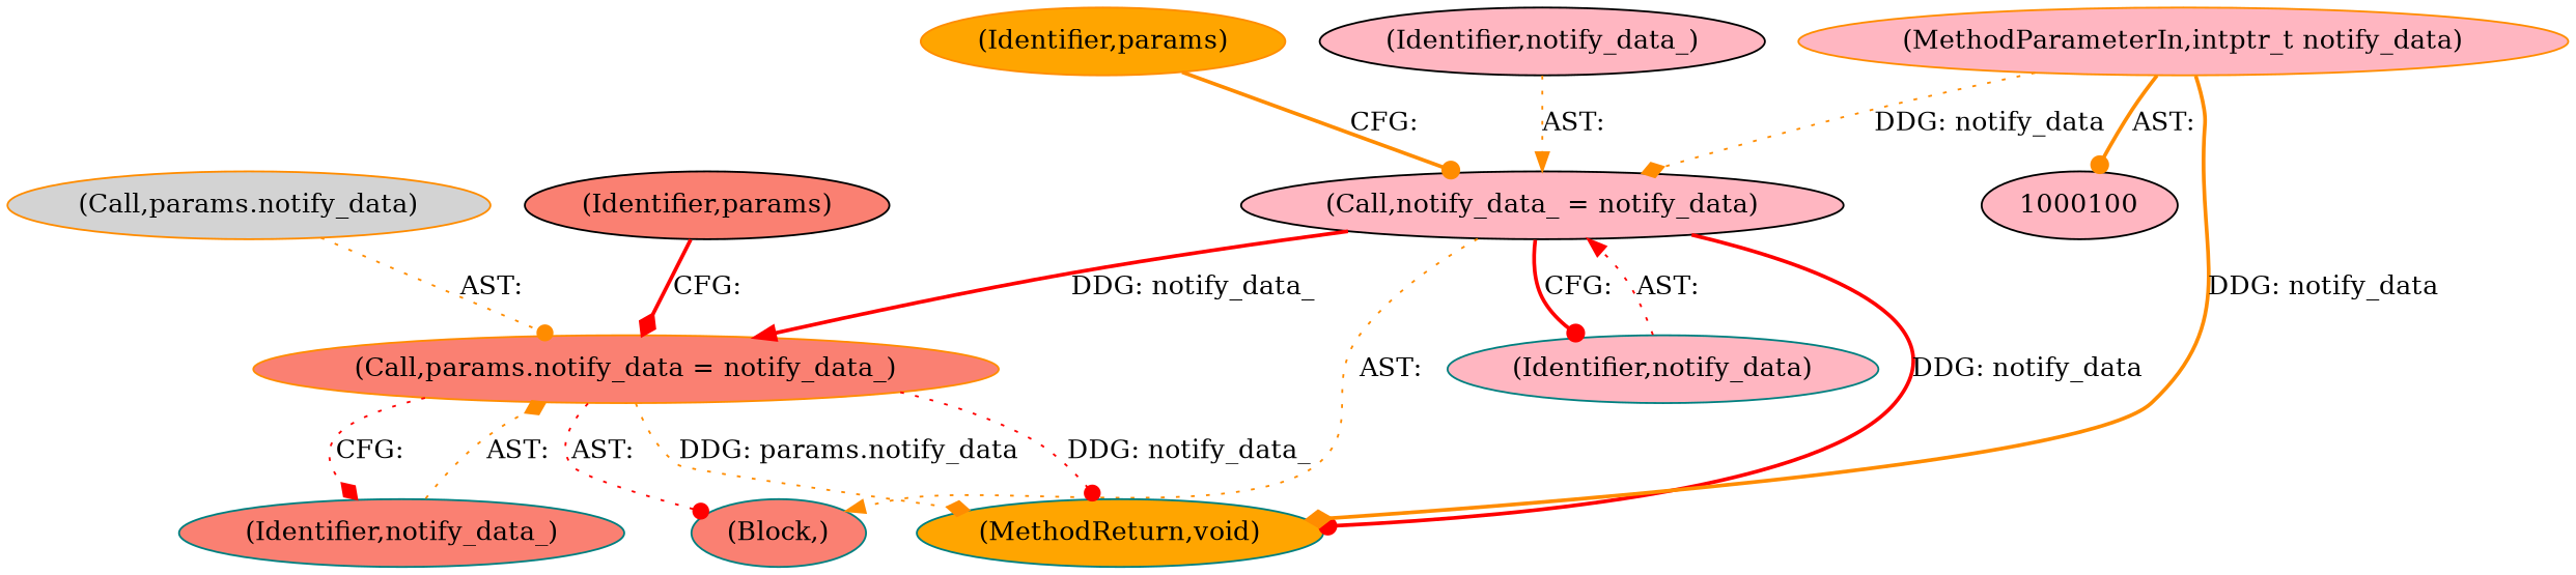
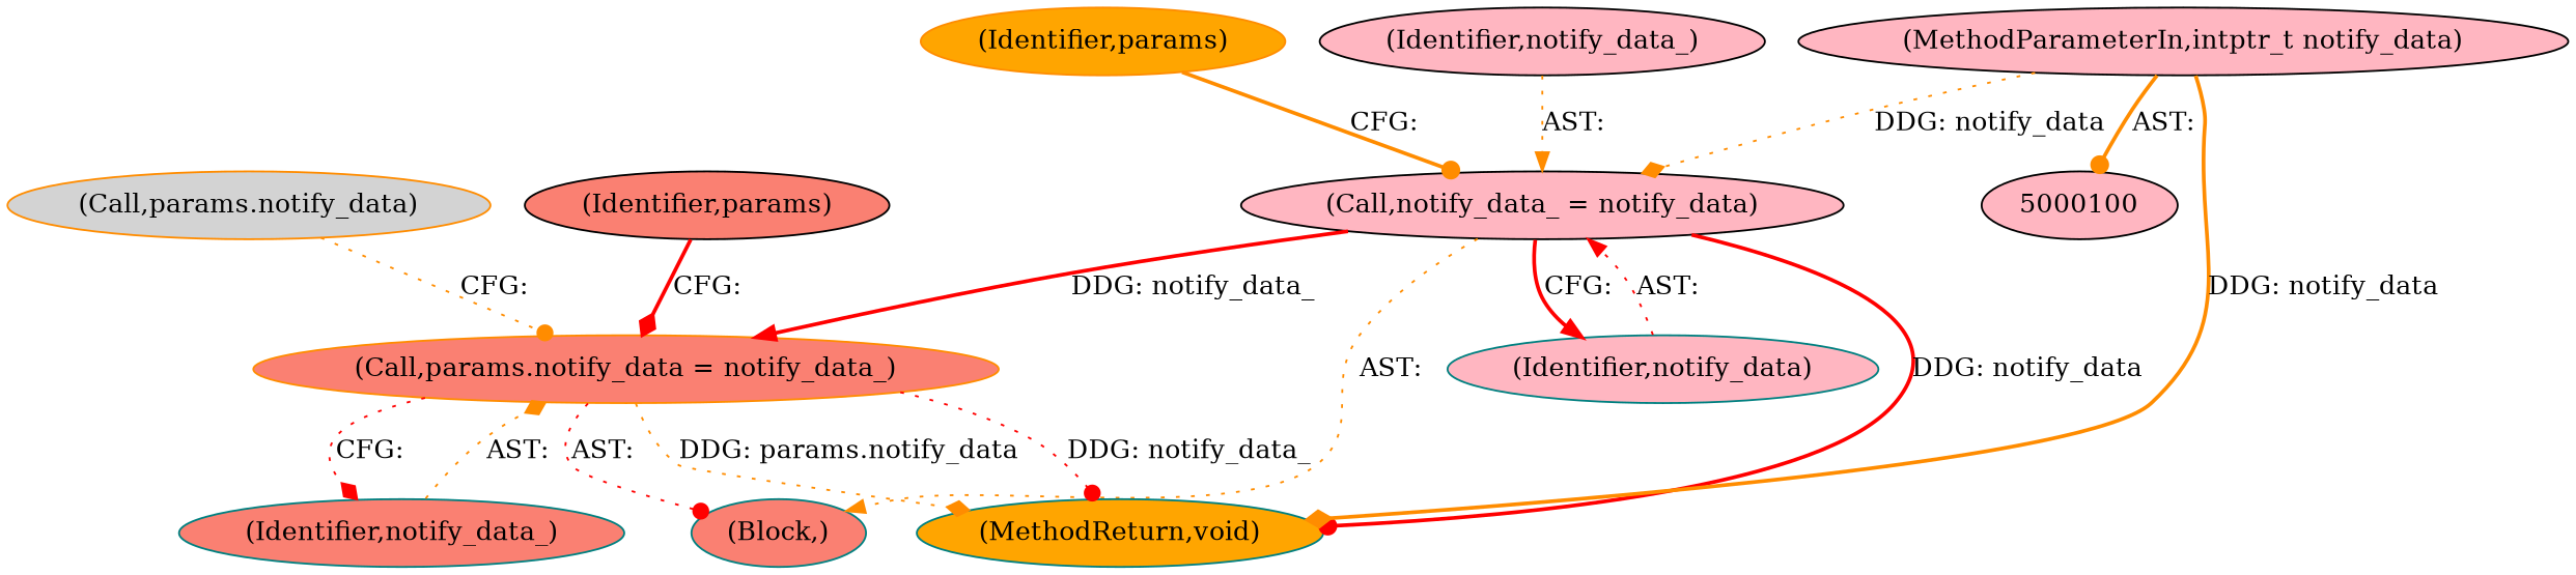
  digraph {
    node [color=black fillcolor=lightpink style=filled]
    edge [arrowhead=dot color=darkorange style=dotted]
    n1 [label="(Call,notify_data_ = notify_data)"]
    n2 [color=darkorange fillcolor=salmon label="(Call,params.notify_data = notify_data_)"]
    n3 [color=teal fillcolor=salmon label="(Block,)"]
    n4 [color=teal label="(Identifier,notify_data)"]
    n5 [color=teal fillcolor=orange label="(MethodReturn,void)"]
    n6 [color=teal fillcolor=salmon label="(Identifier,notify_data_)"]
-   n7 [color=darkorange label="(MethodParameterIn,intptr_t notify_data)"]
-   1000100
+   n7 [label="(MethodParameterIn,intptr_t notify_data)"]
+   1000100 [label=5000100]
    n9 [color=darkorange fillcolor=orange label="(Identifier,params)"]
    n10 [color=darkorange fillcolor=lightgrey label="(Call,params.notify_data)"]
    n11 [label="(Identifier,notify_data_)"]
    n12 [fillcolor=salmon label="(Identifier,params)"]
    n1 -> n2 [arrowhead=normal color=red label="DDG: notify_data_" style=bold]
    n1 -> n3 [arrowhead=normal label="AST: "]
-   n1 -> n4 [color=red label="CFG: " style=bold]
+   n1 -> n4 [arrowhead=normal color=red label="CFG: " style=bold]
    n1 -> n5 [color=red label="DDG: notify_data" style=bold]
    n2 -> n3 [color=red label="AST: "]
    n2 -> n5 [color=red label="DDG: notify_data_"]
    n2 -> n5 [arrowhead=diamond label="DDG: params.notify_data"]
    n2 -> n6 [arrowhead=diamond color=red label="CFG: "]
    n4 -> n1 [arrowhead=normal color=red label="AST: "]
    n6 -> n2 [arrowhead=diamond label="AST: "]
    n7 -> n1 [arrowhead=diamond label="DDG: notify_data"]
    n7 -> n5 [arrowhead=diamond label="DDG: notify_data" style=bold]
    n7 -> 1000100 [label="AST: " style=bold]
    n9 -> n1 [label="CFG: " style=bold]
-   n10 -> n2 [label="AST: "]
+   n10 -> n2 [label="CFG: "]
    n11 -> n1 [arrowhead=normal label="AST: "]
    n12 -> n2 [arrowhead=diamond color=red label="CFG: " style=bold]
  }
